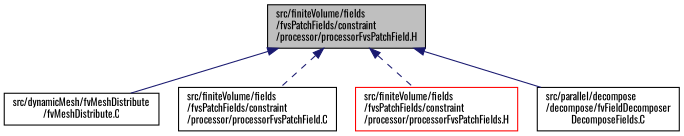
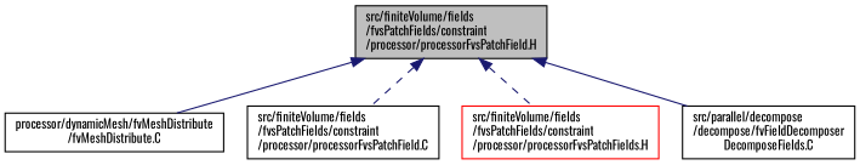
  digraph {
    fontname=Oswald
    node [color=black fontname=Oswald fontsize=10 shape=record]
    edge [color=midnightblue dir=back fontname=Oswald fontsize=10 labelfontname=FreeSans labelfontsize=10 style=solid]
    n1 [fillcolor=grey75 fontcolor=black height=0.2 label="src/finiteVolume/fields\l/fvsPatchFields/constraint\l/processor/processorFvsPatchField.H" style=filled width=0.4]
-   n2 [height=0.2 label="src/dynamicMesh/fvMeshDistribute\l/fvMeshDistribute.C" width=0.4]
+   n2 [height=0.2 label="processor/dynamicMesh/fvMeshDistribute\l/fvMeshDistribute.C" width=0.4]
    n3 [height=0.2 label="src/finiteVolume/fields\l/fvsPatchFields/constraint\l/processor/processorFvsPatchField.C" width=0.4]
    n4 [color=red height=0.2 label="src/finiteVolume/fields\l/fvsPatchFields/constraint\l/processor/processorFvsPatchFields.H" width=0.4]
    n5 [height=0.2 label="src/parallel/decompose\l/decompose/fvFieldDecomposer\lDecomposeFields.C" width=0.4]
    n1 -> n2
    n1 -> n3 [style=dashed]
    n1 -> n4 [style=dashed]
    n1 -> n5
  }
